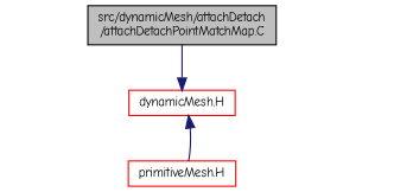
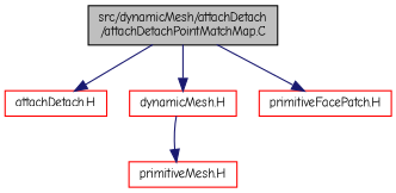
  digraph {
    fontname="Comic Neue"
    node [color=red fontname="Comic Neue" fontsize=10 shape=record]
    edge [color=midnightblue fontname="Comic Neue" fontsize=10 labelfontname=FreeSans labelfontsize=10 style=solid]
    n1 [color=black fillcolor=grey75 fontcolor=black height=0.2 label="src/dynamicMesh/attachDetach\l/attachDetachPointMatchMap.C" style=filled width=0.4]
+   n2 [height=0.2 label="attachDetach.H" width=0.4]
    n3 [height=0.2 label="dynamicMesh.H" width=0.4]
+   n4 [height=0.2 label="primitiveFacePatch.H" width=0.4]
    n5 [height=0.2 label="primitiveMesh.H" width=0.4]
+   n1 -> n2
    n1 -> n3
-   n5 -> n3
+   n1 -> n4
+   n3 -> n5
  }
